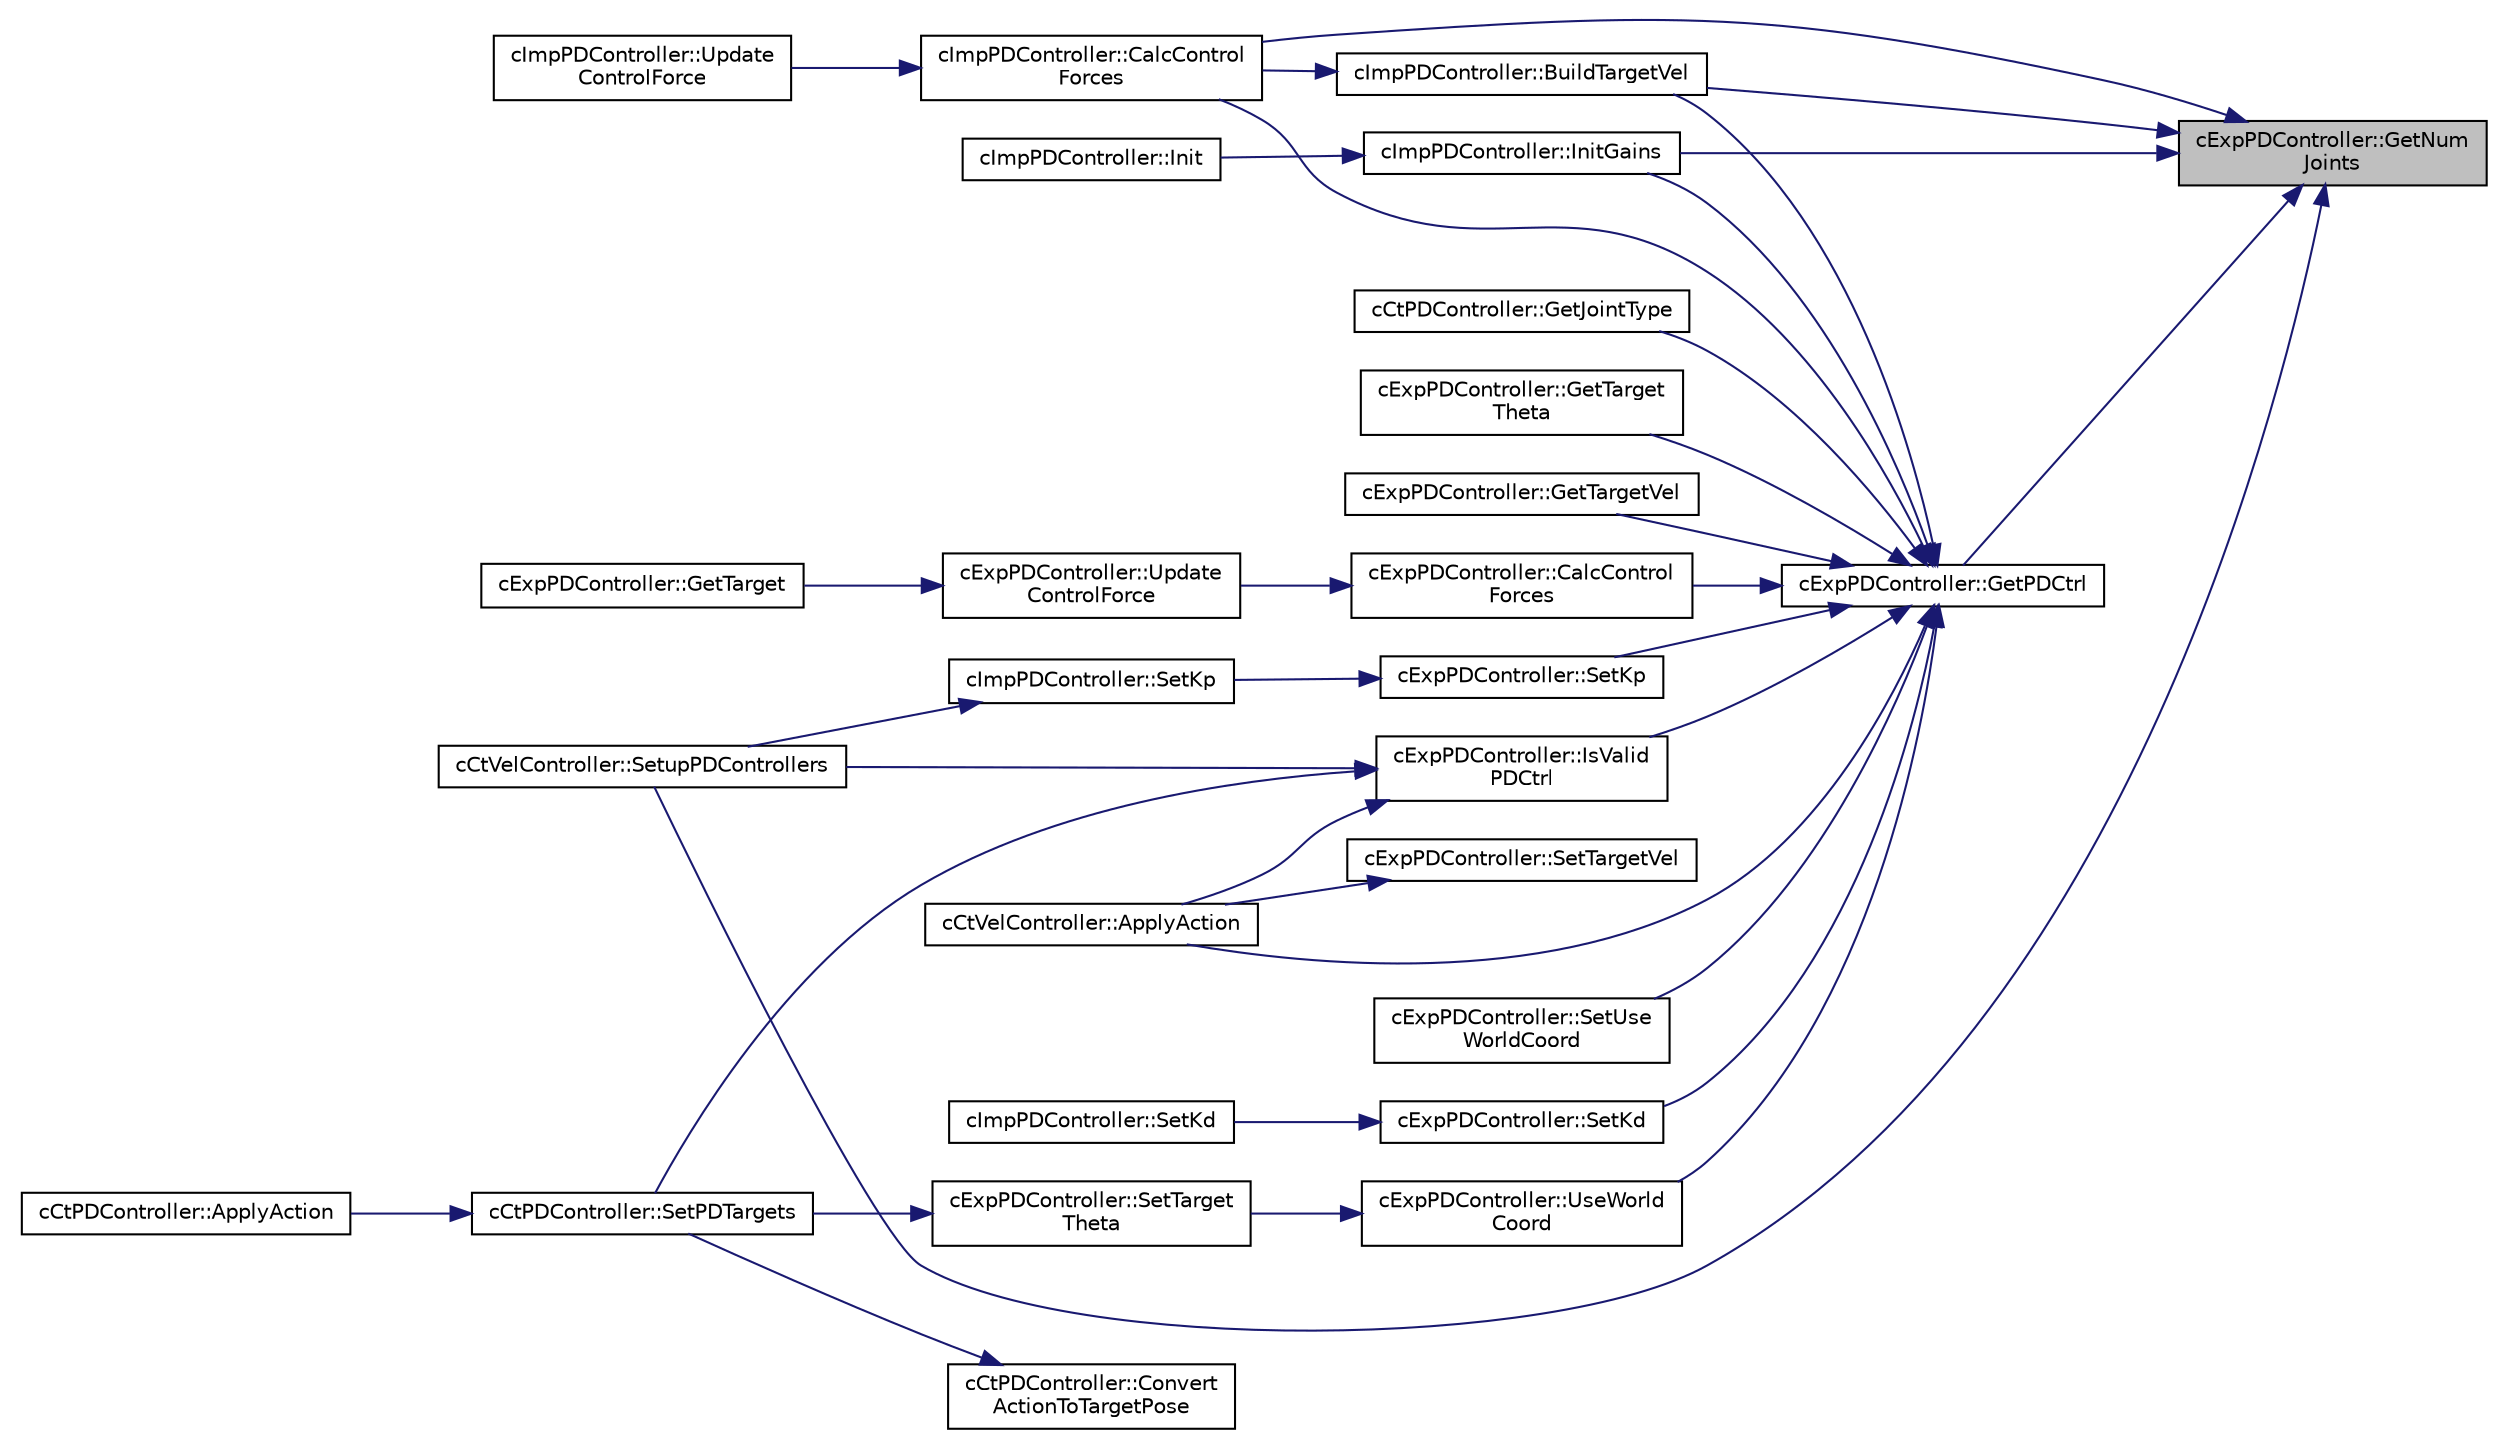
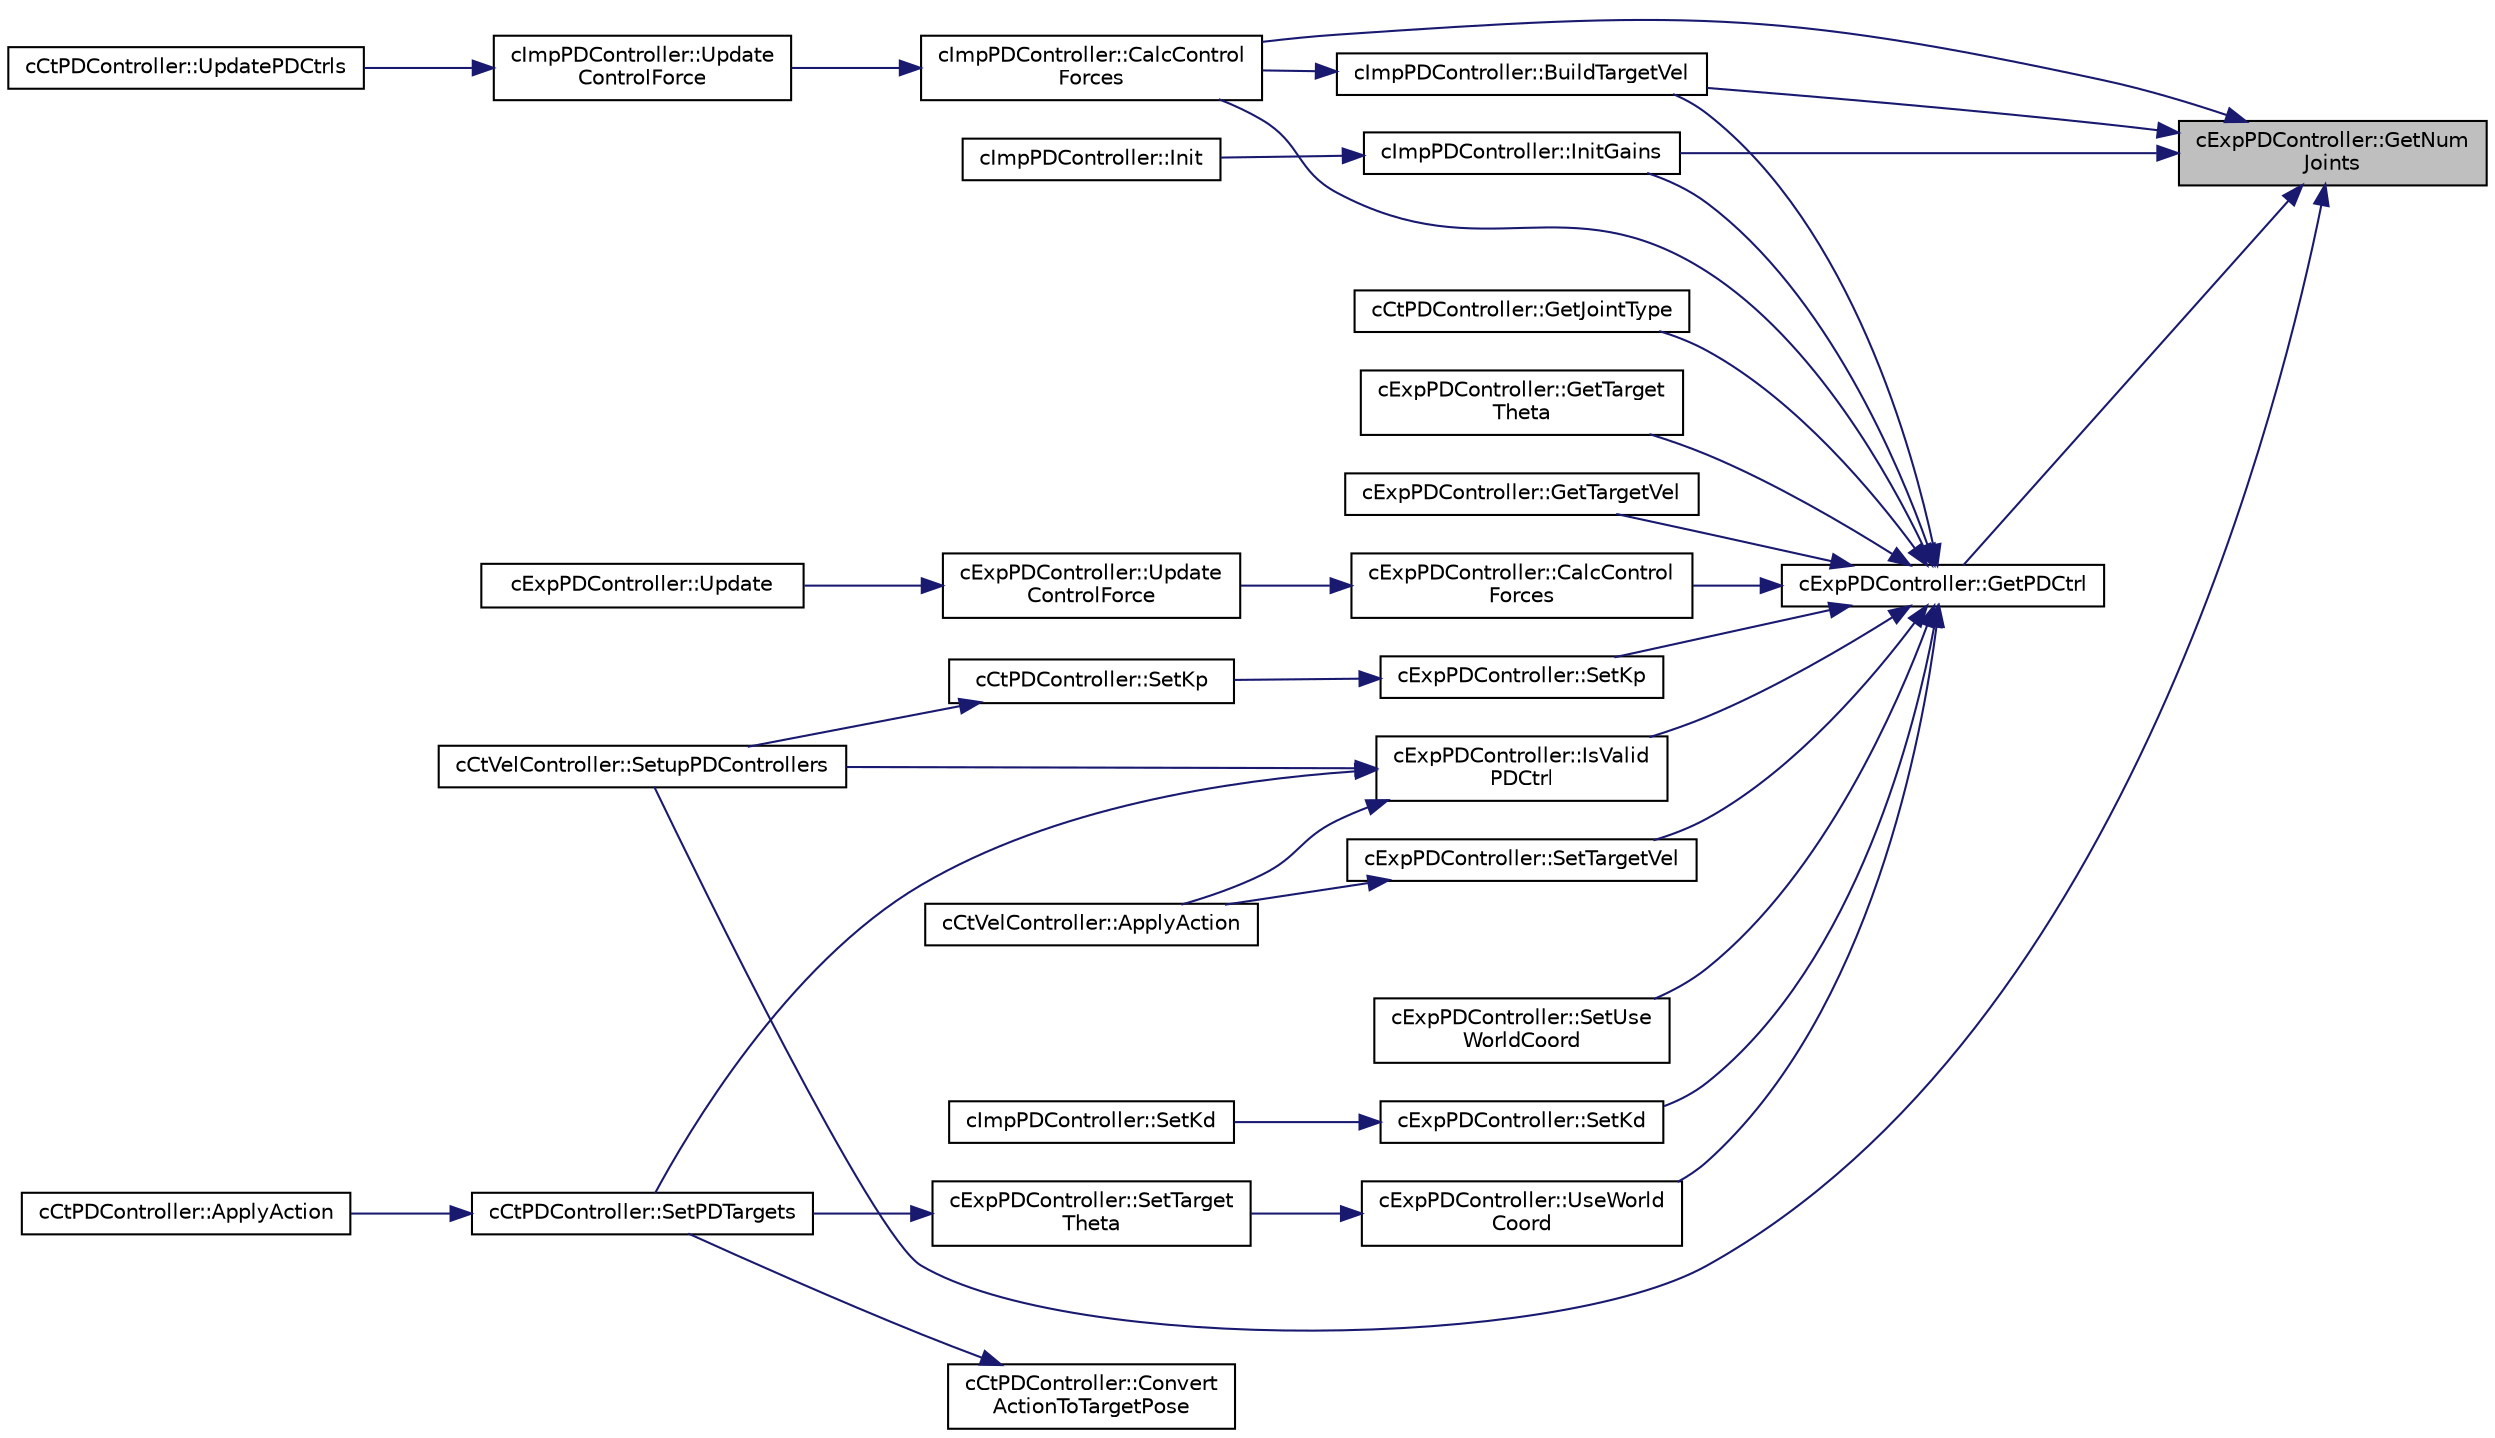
  digraph {
    rankdir=RL
    node [color=black fillcolor=white fontname=Helvetica fontsize=10 shape=record style=filled]
    edge [color=midnightblue dir=back fontname=Helvetica fontsize=10 labelfontname=Helvetica labelfontsize=10 style=solid]
    n1 [fillcolor=grey75 fontcolor=black height=0.2 label="cExpPDController::GetNum\lJoints" width=0.4]
    n2 [height=0.2 label="cImpPDController::CalcControl\lForces" width=0.4]
    n3 [height=0.2 label="cImpPDController::BuildTargetVel" width=0.4]
    n4 [height=0.2 label="cExpPDController::GetPDCtrl" width=0.4]
    n5 [height=0.2 label="cImpPDController::InitGains" width=0.4]
    n6 [height=0.2 label="cCtVelController::SetupPDControllers" width=0.4]
    n7 [height=0.2 label="cImpPDController::Update\lControlForce" width=0.4]
    n8 [height=0.2 label="cExpPDController::CalcControl\lForces" width=0.4]
    n9 [height=0.2 label="cCtPDController::GetJointType" width=0.4]
    n10 [height=0.2 label="cExpPDController::GetTarget\lTheta" width=0.4]
    n11 [height=0.2 label="cExpPDController::GetTargetVel" width=0.4]
    n12 [height=0.2 label="cExpPDController::IsValid\lPDCtrl" width=0.4]
    n13 [height=0.2 label="cExpPDController::SetKd" width=0.4]
    n14 [height=0.2 label="cExpPDController::SetKp" width=0.4]
    n15 [height=0.2 label="cExpPDController::SetTargetVel" width=0.4]
    n16 [height=0.2 label="cExpPDController::SetUse\lWorldCoord" width=0.4]
    n17 [height=0.2 label="cExpPDController::UseWorld\lCoord" width=0.4]
    n18 [height=0.2 label="cImpPDController::Init" width=0.4]
+   n19 [height=0.2 label="cCtPDController::UpdatePDCtrls" width=0.4]
    n20 [height=0.2 label="cExpPDController::Update\lControlForce" width=0.4]
    n21 [height=0.2 label="cCtPDController::SetPDTargets" width=0.4]
    n22 [height=0.2 label="cCtVelController::ApplyAction" width=0.4]
    n23 [height=0.2 label="cImpPDController::SetKd" width=0.4]
-   n24 [height=0.2 label="cImpPDController::SetKp" width=0.4]
+   n24 [height=0.2 label="cCtPDController::SetKp" width=0.4]
    n25 [height=0.2 label="cExpPDController::SetTarget\lTheta" width=0.4]
-   n26 [height=0.2 label="cExpPDController::GetTarget" width=0.4]
+   n26 [height=0.2 label="cExpPDController::Update" width=0.4]
    n27 [height=0.2 label="cCtPDController::Convert\lActionToTargetPose" width=0.4]
    n28 [height=0.2 label="cCtPDController::ApplyAction" width=0.4]
    n1 -> n2
    n1 -> n3
    n1 -> n4
    n1 -> n5
    n1 -> n6
    n2 -> n7
    n3 -> n2
    n4 -> n2
    n4 -> n3
    n4 -> n5
    n4 -> n8
    n4 -> n9
    n4 -> n10
    n4 -> n11
    n4 -> n12
    n4 -> n13
    n4 -> n14
-   n4 -> n22
+   n4 -> n15
    n4 -> n16
    n4 -> n17
    n5 -> n18
+   n7 -> n19
    n8 -> n20
    n12 -> n6
    n12 -> n21
    n12 -> n22
    n13 -> n23
    n14 -> n24
    n15 -> n22
    n17 -> n25
    n20 -> n26
    n21 -> n28
    n24 -> n6
    n25 -> n21
    n27 -> n21
  }
